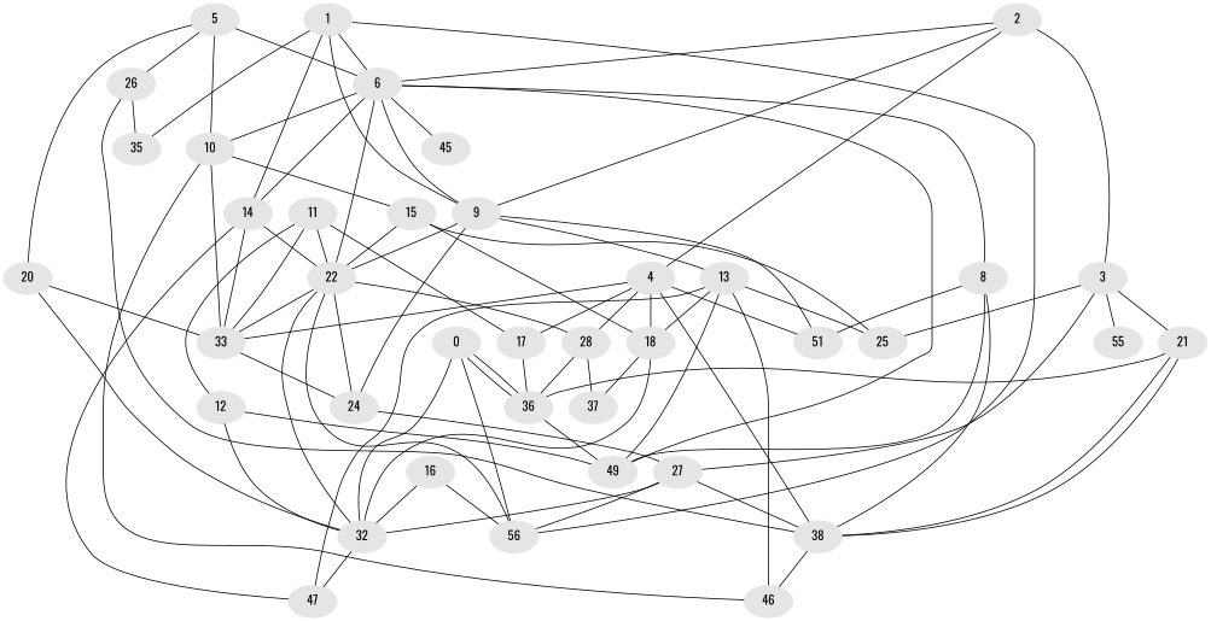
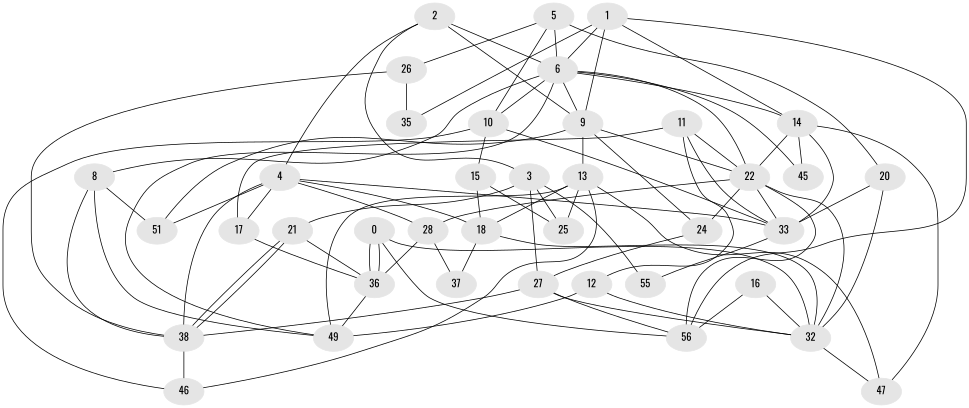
  graph {
    fontname=Oswald
    node [color=gray90 fontname=Oswald style=filled]
    edge [fontname=Oswald]
    1 [super="+53"]
    6 [super="+19"]
    9 [super="+39"]
    14 [super="+40"]
    35
    56
    10 [super="+48"]
    8
    22 [super="+29"]
    45
    49
    51
    13 [super="+34"]
    24
    33 [super="+42"]
    47
    2 [super="+57"]
    3 [super="+52"]
    4 [super="+30"]
    21
    25
    27 [super="+41"]
    55
    17
    18 [super="+23"]
    28 [super="+31"]
    38
    36 [super="+44"]
    32 [super="+43"]
    37
    46
    5 [super="+54"]
    20
    26 [super="+50"]
    15
    n36 [label=0]
    11
    12
    16
    1 -- 6
    1 -- 9
    1 -- 14
    1 -- 35
    1 -- 56
    6 -- 9
    6 -- 14
    6 -- 10
    6 -- 8
    6 -- 22
    6 -- 45
    6 -- 49
    9 -- 22
    9 -- 51
    9 -- 13
    9 -- 24
    14 -- 22
+   14 -- 45
    14 -- 33
    14 -- 47
    10 -- 33
    10 -- 46
    10 -- 15
    8 -- 49
    8 -- 51
    8 -- 38
    22 -- 56
    22 -- 24
    22 -- 33
    22 -- 28
    22 -- 32
    13 -- 49
    13 -- 47
    13 -- 25
    13 -- 18
    13 -- 46
    24 -- 27
-   33 -- 24
+   33 -- 55
    2 -- 6
    2 -- 9
    2 -- 3
    2 -- 4
    3 -- 21
    3 -- 25
    3 -- 27
    3 -- 55
    4 -- 51
    4 -- 33
    4 -- 17
    4 -- 18
    4 -- 28
    4 -- 38
    21 -- 38
    21 -- 38
    21 -- 36
    27 -- 56
    27 -- 38
    27 -- 32
    17 -- 36
    18 -- 32
    18 -- 37
    28 -- 36
    28 -- 37
    38 -- 46
    36 -- 49
    32 -- 47
    5 -- 6 [weight=2]
    5 -- 10
    5 -- 20
    5 -- 26
    20 -- 33
    20 -- 32
    26 -- 35
    26 -- 38
-   15 -- 22
    15 -- 25
    15 -- 18
    n36 -- 56
    n36 -- 36
    n36 -- 36
    n36 -- 32
    11 -- 22
    11 -- 33
    11 -- 17
    11 -- 12
    12 -- 49
    12 -- 32
    16 -- 56
    16 -- 32
  }
